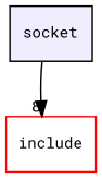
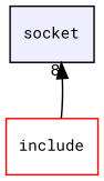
  digraph {
    compound=true
    fontname="Roboto Mono"
    node [fontname="Roboto Mono" fontsize=10 shape=box style=filled]
    n1 [fillcolor="#eeeeff" label=socket pencolor=black]
    n2 [color=red fillcolor=white label=include]
-   n1 -> n2 [headlabel=8 labeldistance=1.5 labelfontname=Helvetica labelfontsize=10 fontname="Roboto Mono"]
+   n2 -> n1 [headlabel=8 labeldistance=1.5 labelfontname=Helvetica labelfontsize=10 fontname="Roboto Mono"]
  }
